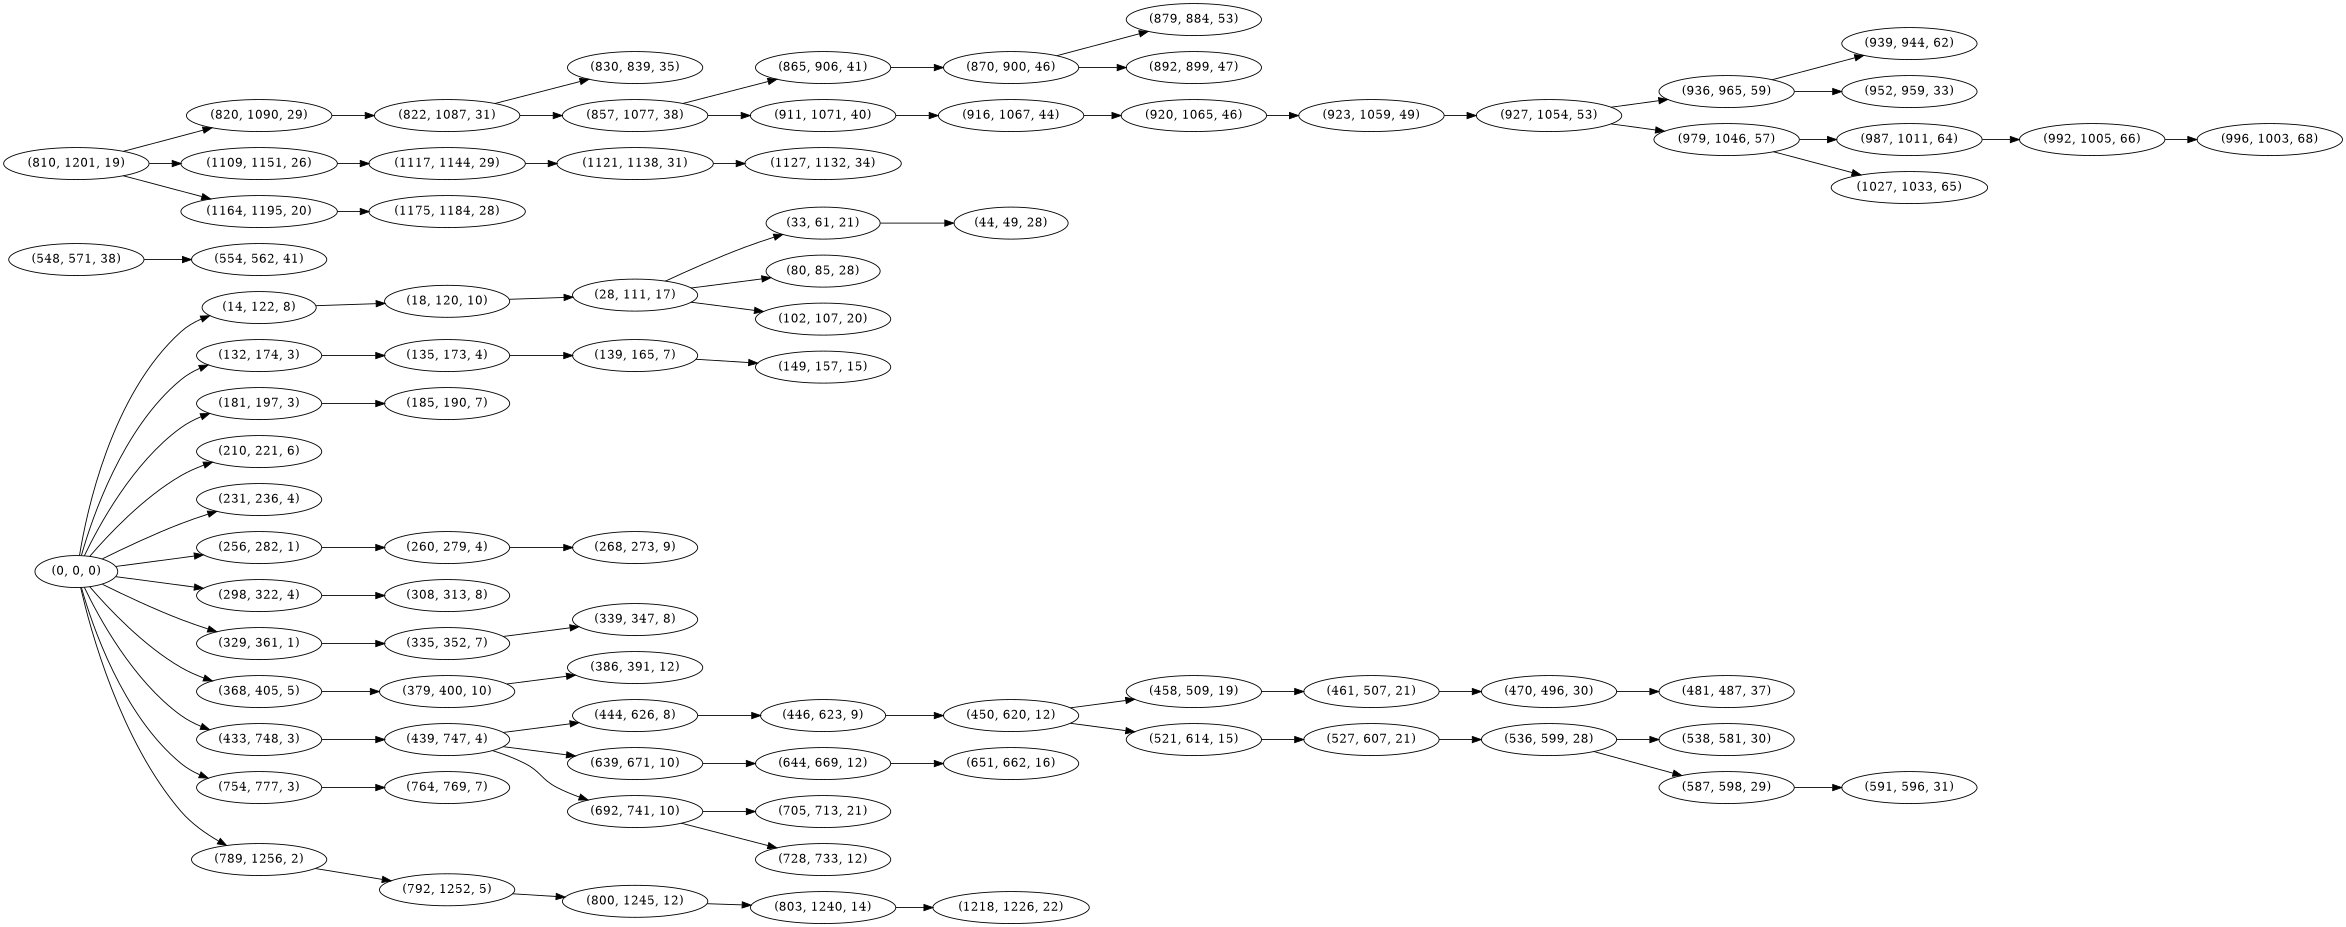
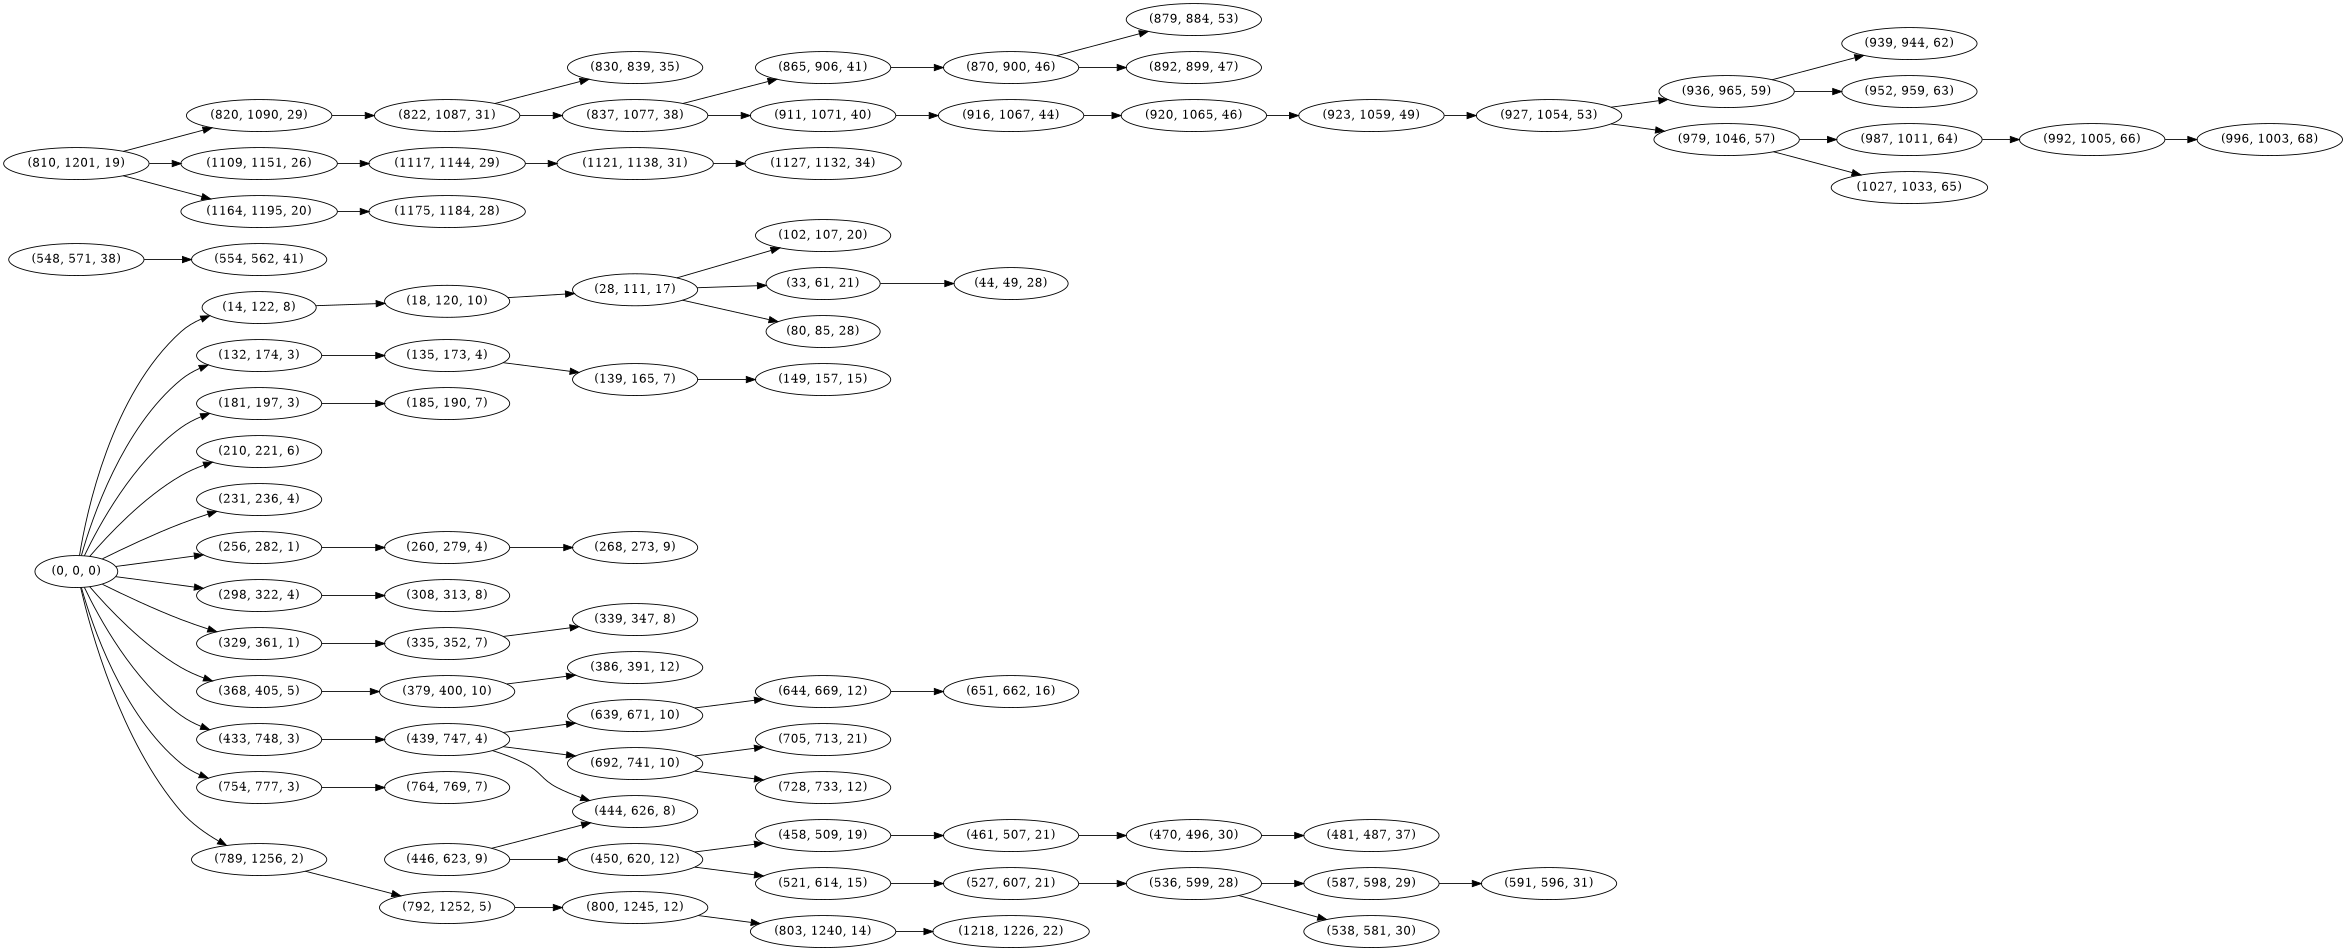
  digraph {
    rankdir=LR
    "(0, 0, 0)"
    "(14, 122, 8)"
    "(132, 174, 3)"
    "(181, 197, 3)"
    "(210, 221, 6)"
    "(231, 236, 4)"
    "(256, 282, 1)"
    "(298, 322, 4)"
    "(329, 361, 1)"
    "(368, 405, 5)"
    "(433, 748, 3)"
    "(754, 777, 3)"
    "(789, 1256, 2)"
    "(18, 120, 10)"
    "(135, 173, 4)"
    "(185, 190, 7)"
    "(260, 279, 4)"
    "(308, 313, 8)"
    "(335, 352, 7)"
    "(379, 400, 10)"
    "(439, 747, 4)"
    "(764, 769, 7)"
    "(792, 1252, 5)"
    "(28, 111, 17)"
    "(33, 61, 21)"
    "(80, 85, 28)"
    "(102, 107, 20)"
    "(44, 49, 28)"
    "(139, 165, 7)"
    "(149, 157, 15)"
    "(268, 273, 9)"
    "(339, 347, 8)"
    "(386, 391, 12)"
    "(444, 626, 8)"
    "(639, 671, 10)"
    "(692, 741, 10)"
    "(446, 623, 9)"
    "(644, 669, 12)"
    "(705, 713, 21)"
    "(728, 733, 12)"
    "(450, 620, 12)"
    "(458, 509, 19)"
    "(521, 614, 15)"
    "(461, 507, 21)"
    "(527, 607, 21)"
    "(470, 496, 30)"
    "(481, 487, 37)"
    "(536, 599, 28)"
    "(538, 581, 30)"
    "(587, 598, 29)"
    "(591, 596, 31)"
    "(548, 571, 38)"
    "(554, 562, 41)"
    "(651, 662, 16)"
    "(800, 1245, 12)"
    "(803, 1240, 14)"
    "(1218, 1226, 22)"
    "(810, 1201, 19)"
    "(820, 1090, 29)"
    "(1109, 1151, 26)"
    "(1164, 1195, 20)"
    "(822, 1087, 31)"
    "(1117, 1144, 29)"
    "(1175, 1184, 28)"
    "(830, 839, 35)"
-   "(857, 1077, 38)"
+   "(857, 1077, 38)" [label="(837, 1077, 38)"]
    "(865, 906, 41)"
    "(911, 1071, 40)"
    "(870, 900, 46)"
    "(916, 1067, 44)"
    "(879, 884, 53)"
    "(892, 899, 47)"
    "(920, 1065, 46)"
    "(923, 1059, 49)"
    "(927, 1054, 53)"
    "(936, 965, 59)"
    "(979, 1046, 57)"
    "(939, 944, 62)"
-   "(952, 959, 63)" [label="(952, 959, 33)"]
+   "(952, 959, 63)"
    "(987, 1011, 64)"
    "(1027, 1033, 65)"
    "(992, 1005, 66)"
    "(996, 1003, 68)"
    "(1121, 1138, 31)"
    "(1127, 1132, 34)"
    "(0, 0, 0)" -> "(14, 122, 8)"
    "(0, 0, 0)" -> "(132, 174, 3)"
    "(0, 0, 0)" -> "(181, 197, 3)"
    "(0, 0, 0)" -> "(210, 221, 6)"
    "(0, 0, 0)" -> "(231, 236, 4)"
    "(0, 0, 0)" -> "(256, 282, 1)"
    "(0, 0, 0)" -> "(298, 322, 4)"
    "(0, 0, 0)" -> "(329, 361, 1)"
    "(0, 0, 0)" -> "(368, 405, 5)"
    "(0, 0, 0)" -> "(433, 748, 3)"
    "(0, 0, 0)" -> "(754, 777, 3)"
    "(0, 0, 0)" -> "(789, 1256, 2)"
    "(14, 122, 8)" -> "(18, 120, 10)"
    "(132, 174, 3)" -> "(135, 173, 4)"
    "(181, 197, 3)" -> "(185, 190, 7)"
    "(256, 282, 1)" -> "(260, 279, 4)"
    "(298, 322, 4)" -> "(308, 313, 8)"
    "(329, 361, 1)" -> "(335, 352, 7)"
    "(368, 405, 5)" -> "(379, 400, 10)"
    "(433, 748, 3)" -> "(439, 747, 4)"
    "(754, 777, 3)" -> "(764, 769, 7)"
    "(789, 1256, 2)" -> "(792, 1252, 5)"
    "(18, 120, 10)" -> "(28, 111, 17)"
    "(135, 173, 4)" -> "(139, 165, 7)"
    "(260, 279, 4)" -> "(268, 273, 9)"
    "(335, 352, 7)" -> "(339, 347, 8)"
    "(379, 400, 10)" -> "(386, 391, 12)"
    "(439, 747, 4)" -> "(444, 626, 8)"
    "(439, 747, 4)" -> "(639, 671, 10)"
    "(439, 747, 4)" -> "(692, 741, 10)"
    "(792, 1252, 5)" -> "(800, 1245, 12)"
    "(28, 111, 17)" -> "(33, 61, 21)"
    "(28, 111, 17)" -> "(80, 85, 28)"
    "(28, 111, 17)" -> "(102, 107, 20)"
    "(33, 61, 21)" -> "(44, 49, 28)"
    "(139, 165, 7)" -> "(149, 157, 15)"
-   "(444, 626, 8)" -> "(446, 623, 9)"
+   "(446, 623, 9)" -> "(444, 626, 8)"
    "(639, 671, 10)" -> "(644, 669, 12)"
    "(692, 741, 10)" -> "(705, 713, 21)"
    "(692, 741, 10)" -> "(728, 733, 12)"
    "(446, 623, 9)" -> "(450, 620, 12)"
    "(644, 669, 12)" -> "(651, 662, 16)"
    "(450, 620, 12)" -> "(458, 509, 19)"
    "(450, 620, 12)" -> "(521, 614, 15)"
    "(458, 509, 19)" -> "(461, 507, 21)"
    "(521, 614, 15)" -> "(527, 607, 21)"
    "(461, 507, 21)" -> "(470, 496, 30)"
    "(527, 607, 21)" -> "(536, 599, 28)"
    "(470, 496, 30)" -> "(481, 487, 37)"
    "(536, 599, 28)" -> "(538, 581, 30)"
    "(536, 599, 28)" -> "(587, 598, 29)"
    "(587, 598, 29)" -> "(591, 596, 31)"
    "(548, 571, 38)" -> "(554, 562, 41)"
    "(800, 1245, 12)" -> "(803, 1240, 14)"
    "(803, 1240, 14)" -> "(1218, 1226, 22)"
    "(810, 1201, 19)" -> "(820, 1090, 29)"
    "(810, 1201, 19)" -> "(1109, 1151, 26)"
    "(810, 1201, 19)" -> "(1164, 1195, 20)"
    "(820, 1090, 29)" -> "(822, 1087, 31)"
    "(1109, 1151, 26)" -> "(1117, 1144, 29)"
    "(1164, 1195, 20)" -> "(1175, 1184, 28)"
    "(822, 1087, 31)" -> "(830, 839, 35)"
    "(822, 1087, 31)" -> "(857, 1077, 38)"
    "(1117, 1144, 29)" -> "(1121, 1138, 31)"
    "(857, 1077, 38)" -> "(865, 906, 41)"
    "(857, 1077, 38)" -> "(911, 1071, 40)"
    "(865, 906, 41)" -> "(870, 900, 46)"
    "(911, 1071, 40)" -> "(916, 1067, 44)"
    "(870, 900, 46)" -> "(879, 884, 53)"
    "(870, 900, 46)" -> "(892, 899, 47)"
    "(916, 1067, 44)" -> "(920, 1065, 46)"
    "(920, 1065, 46)" -> "(923, 1059, 49)"
    "(923, 1059, 49)" -> "(927, 1054, 53)"
    "(927, 1054, 53)" -> "(936, 965, 59)"
    "(927, 1054, 53)" -> "(979, 1046, 57)"
    "(936, 965, 59)" -> "(939, 944, 62)"
    "(936, 965, 59)" -> "(952, 959, 63)"
    "(979, 1046, 57)" -> "(987, 1011, 64)"
    "(979, 1046, 57)" -> "(1027, 1033, 65)"
    "(987, 1011, 64)" -> "(992, 1005, 66)"
    "(992, 1005, 66)" -> "(996, 1003, 68)"
    "(1121, 1138, 31)" -> "(1127, 1132, 34)"
  }
